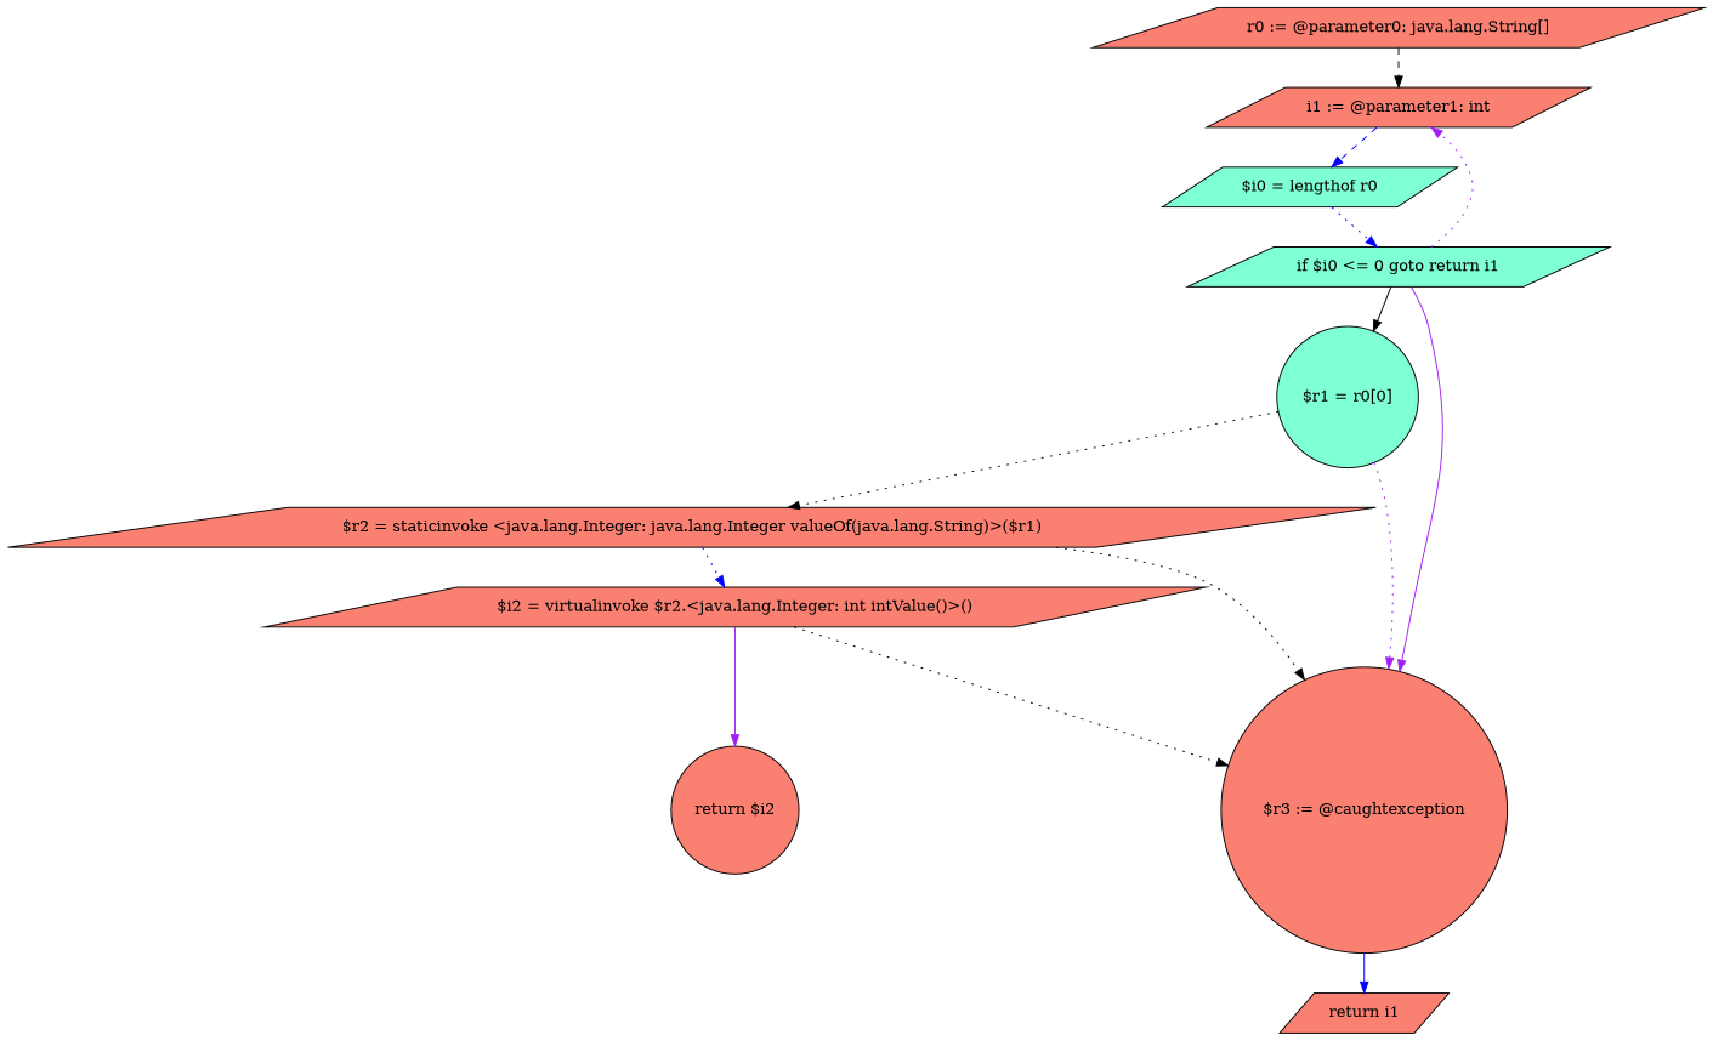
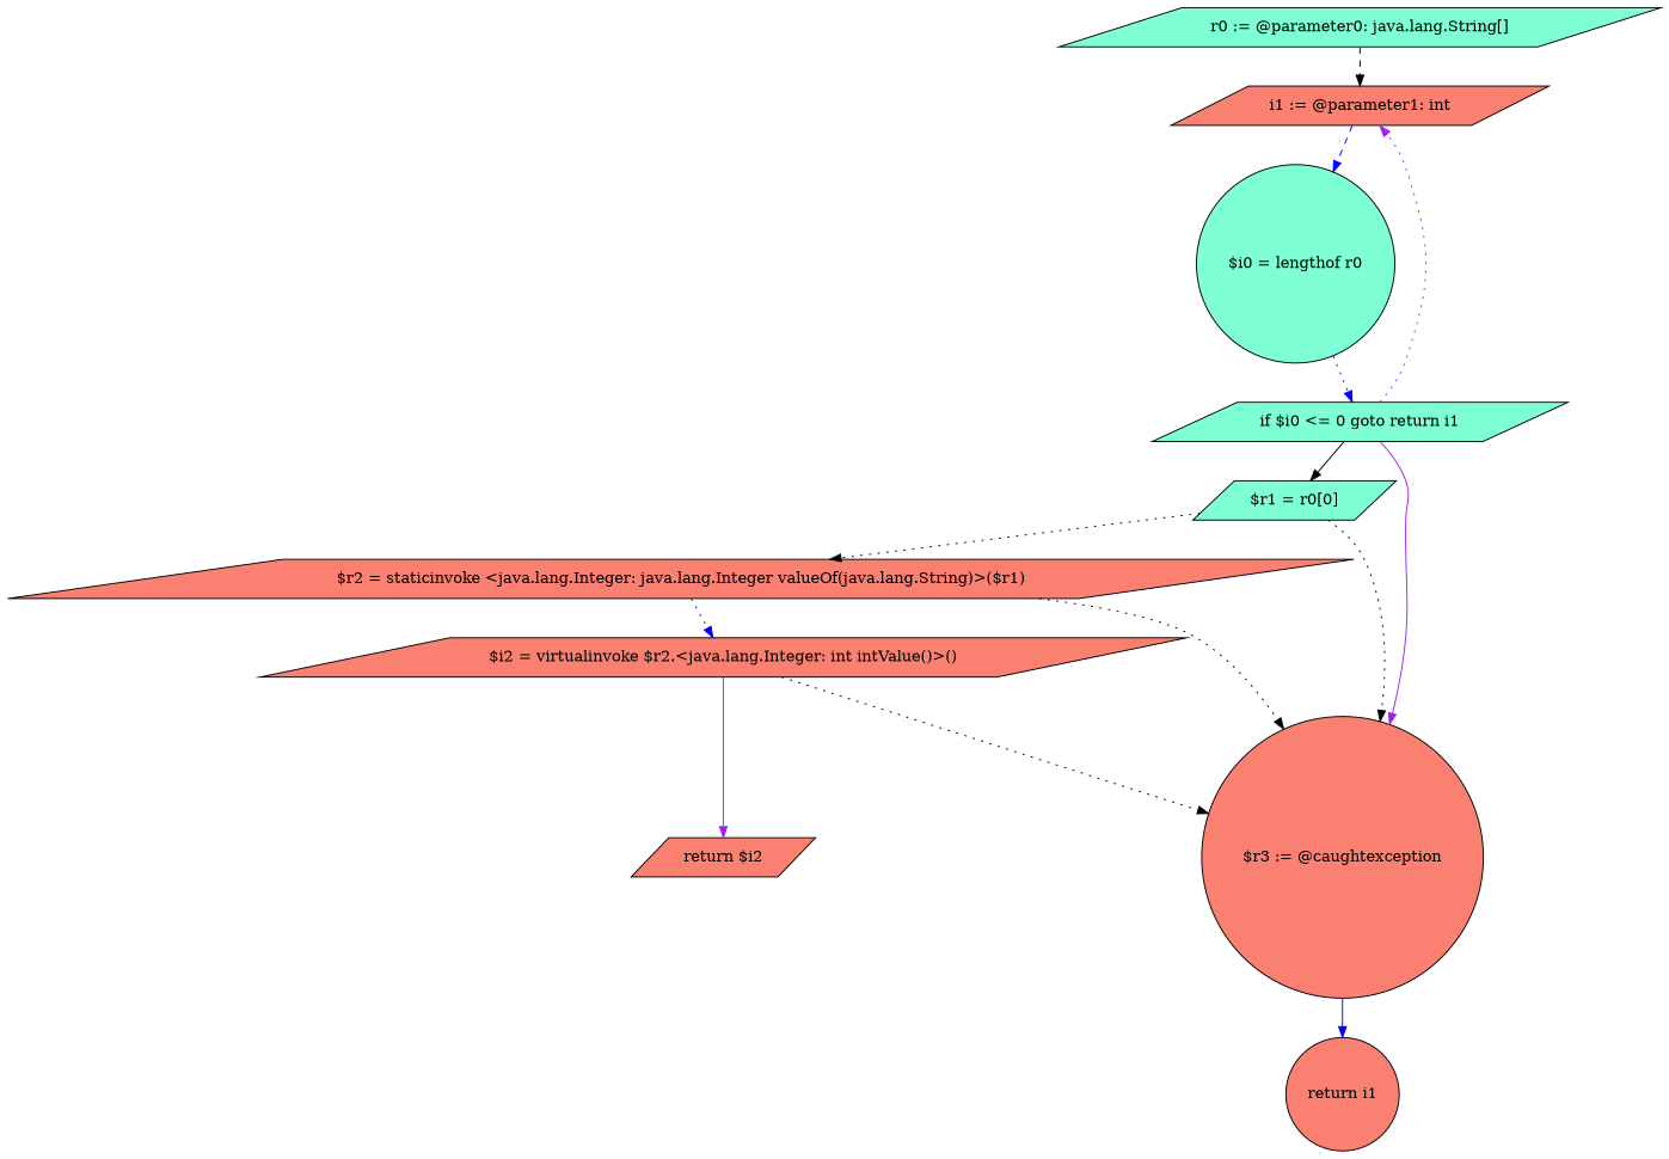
  digraph {
    node [fillcolor=salmon shape=parallelogram style=filled]
    edge [color=black style=dotted]
-   "r0 := @parameter0: java.lang.String[]"
+   "r0 := @parameter0: java.lang.String[]" [fillcolor=aquamarine]
    "i1 := @parameter1: int"
-   "$i0 = lengthof r0" [fillcolor=aquamarine]
+   "$i0 = lengthof r0" [fillcolor=aquamarine shape=circle]
    "if $i0 <= 0 goto return i1" [fillcolor=aquamarine]
-   "$r1 = r0[0]" [fillcolor=aquamarine shape=circle]
+   "$r1 = r0[0]" [fillcolor=aquamarine]
    "$r3 := @caughtexception" [shape=circle]
    "$r2 = staticinvoke <java.lang.Integer: java.lang.Integer valueOf(java.lang.String)>($r1)"
-   "return i1"
+   "return i1" [shape=circle]
    "$i2 = virtualinvoke $r2.<java.lang.Integer: int intValue()>()"
-   "return $i2" [shape=circle]
+   "return $i2"
    "r0 := @parameter0: java.lang.String[]" -> "i1 := @parameter1: int" [style=dashed]
    "i1 := @parameter1: int" -> "$i0 = lengthof r0" [color=blue style=dashed]
    "$i0 = lengthof r0" -> "if $i0 <= 0 goto return i1" [color=blue]
    "if $i0 <= 0 goto return i1" -> "i1 := @parameter1: int" [color=purple]
    "if $i0 <= 0 goto return i1" -> "$r1 = r0[0]" [style=solid]
    "if $i0 <= 0 goto return i1" -> "$r3 := @caughtexception" [color=purple style=solid]
-   "$r1 = r0[0]" -> "$r3 := @caughtexception" [color=purple]
+   "$r1 = r0[0]" -> "$r3 := @caughtexception"
    "$r1 = r0[0]" -> "$r2 = staticinvoke <java.lang.Integer: java.lang.Integer valueOf(java.lang.String)>($r1)"
    "$r3 := @caughtexception" -> "return i1" [color=blue style=solid]
    "$r2 = staticinvoke <java.lang.Integer: java.lang.Integer valueOf(java.lang.String)>($r1)" -> "$r3 := @caughtexception"
    "$r2 = staticinvoke <java.lang.Integer: java.lang.Integer valueOf(java.lang.String)>($r1)" -> "$i2 = virtualinvoke $r2.<java.lang.Integer: int intValue()>()" [color=blue]
    "$i2 = virtualinvoke $r2.<java.lang.Integer: int intValue()>()" -> "$r3 := @caughtexception"
    "$i2 = virtualinvoke $r2.<java.lang.Integer: int intValue()>()" -> "return $i2" [color=purple style=solid]
  }
